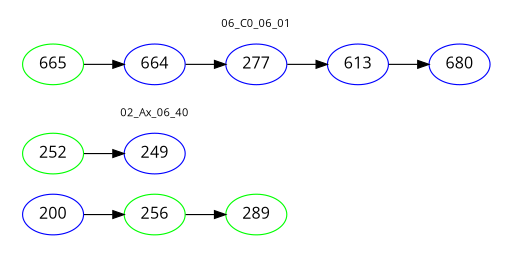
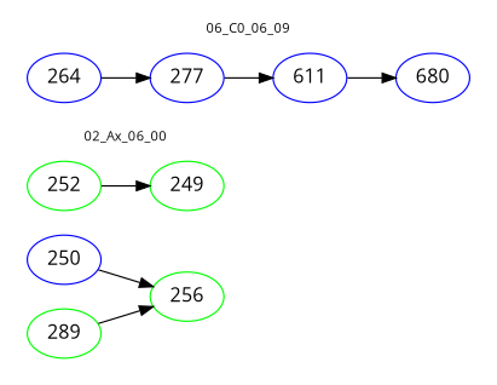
  digraph {
    fontname="Open Sans"
    rankdir=LR
    node [color=blue fontname="Open Sans"]
    edge [color=black fontname="Open Sans"]
    n1 [color=green label=252]
-   n2 [label=249]
-   n3 [label=200]
+   n2 [color=green label=249]
+   n3 [label=250]
    n4 [color=green label=256]
    n5 [color=green label=289]
-   n6 [color=green label=665]
-   n7 [label=664]
+   n7 [label=264]
    n8 [label=277]
-   n9 [label=613]
+   n9 [label=611]
    n10 [label=680]
    subgraph cluster_1 {
      color=white
      fontsize=10
-     label="02_Ax_06_40"
+     label="02_Ax_06_00"
      n1
      n2
      n3
      n4
      n5
    }
    subgraph cluster_2 {
      color=white
      fontsize=10
-     label="06_C0_06_01"
-     n6
+     label="06_C0_06_09"
      n7
      n8
      n9
      n10
    }
    n1 -> n2
    n3 -> n4
-   n4 -> n5
-   n6 -> n7
+   n5 -> n4
    n7 -> n8
    n8 -> n9
    n9 -> n10
  }
